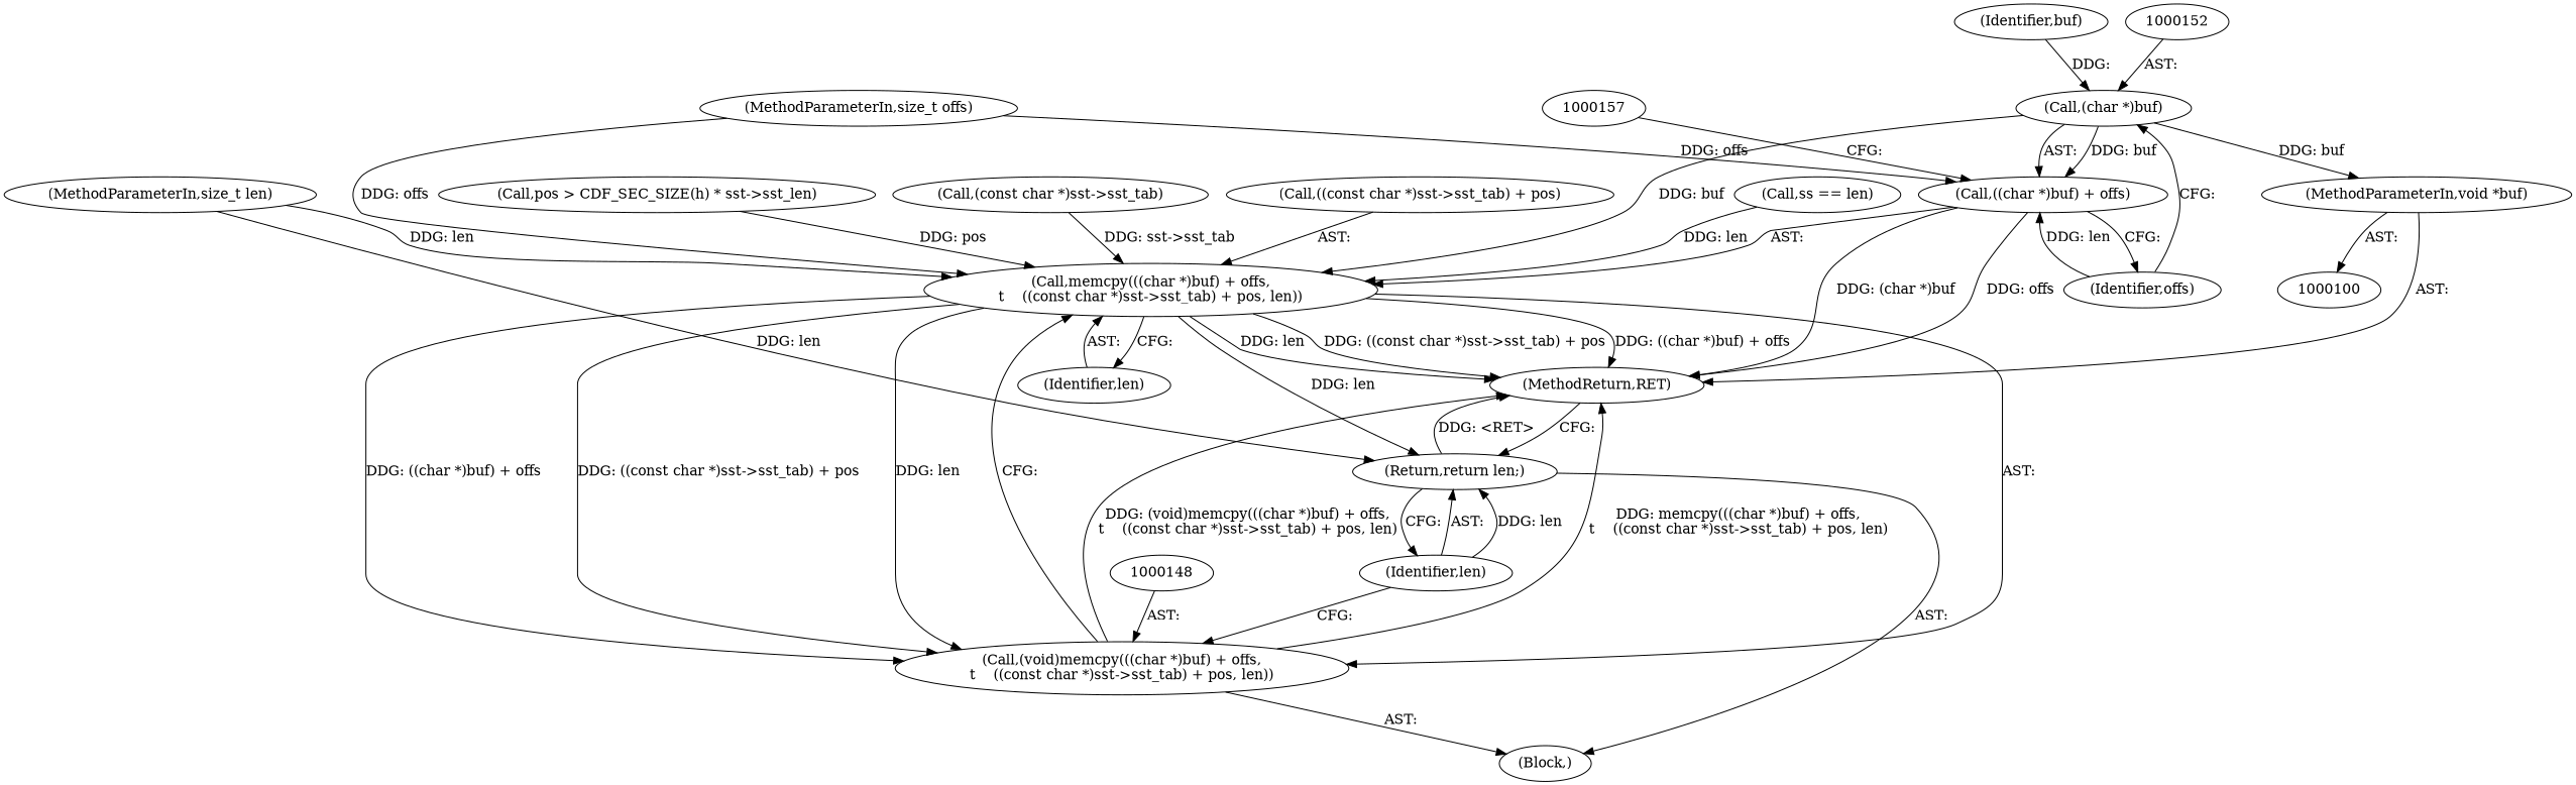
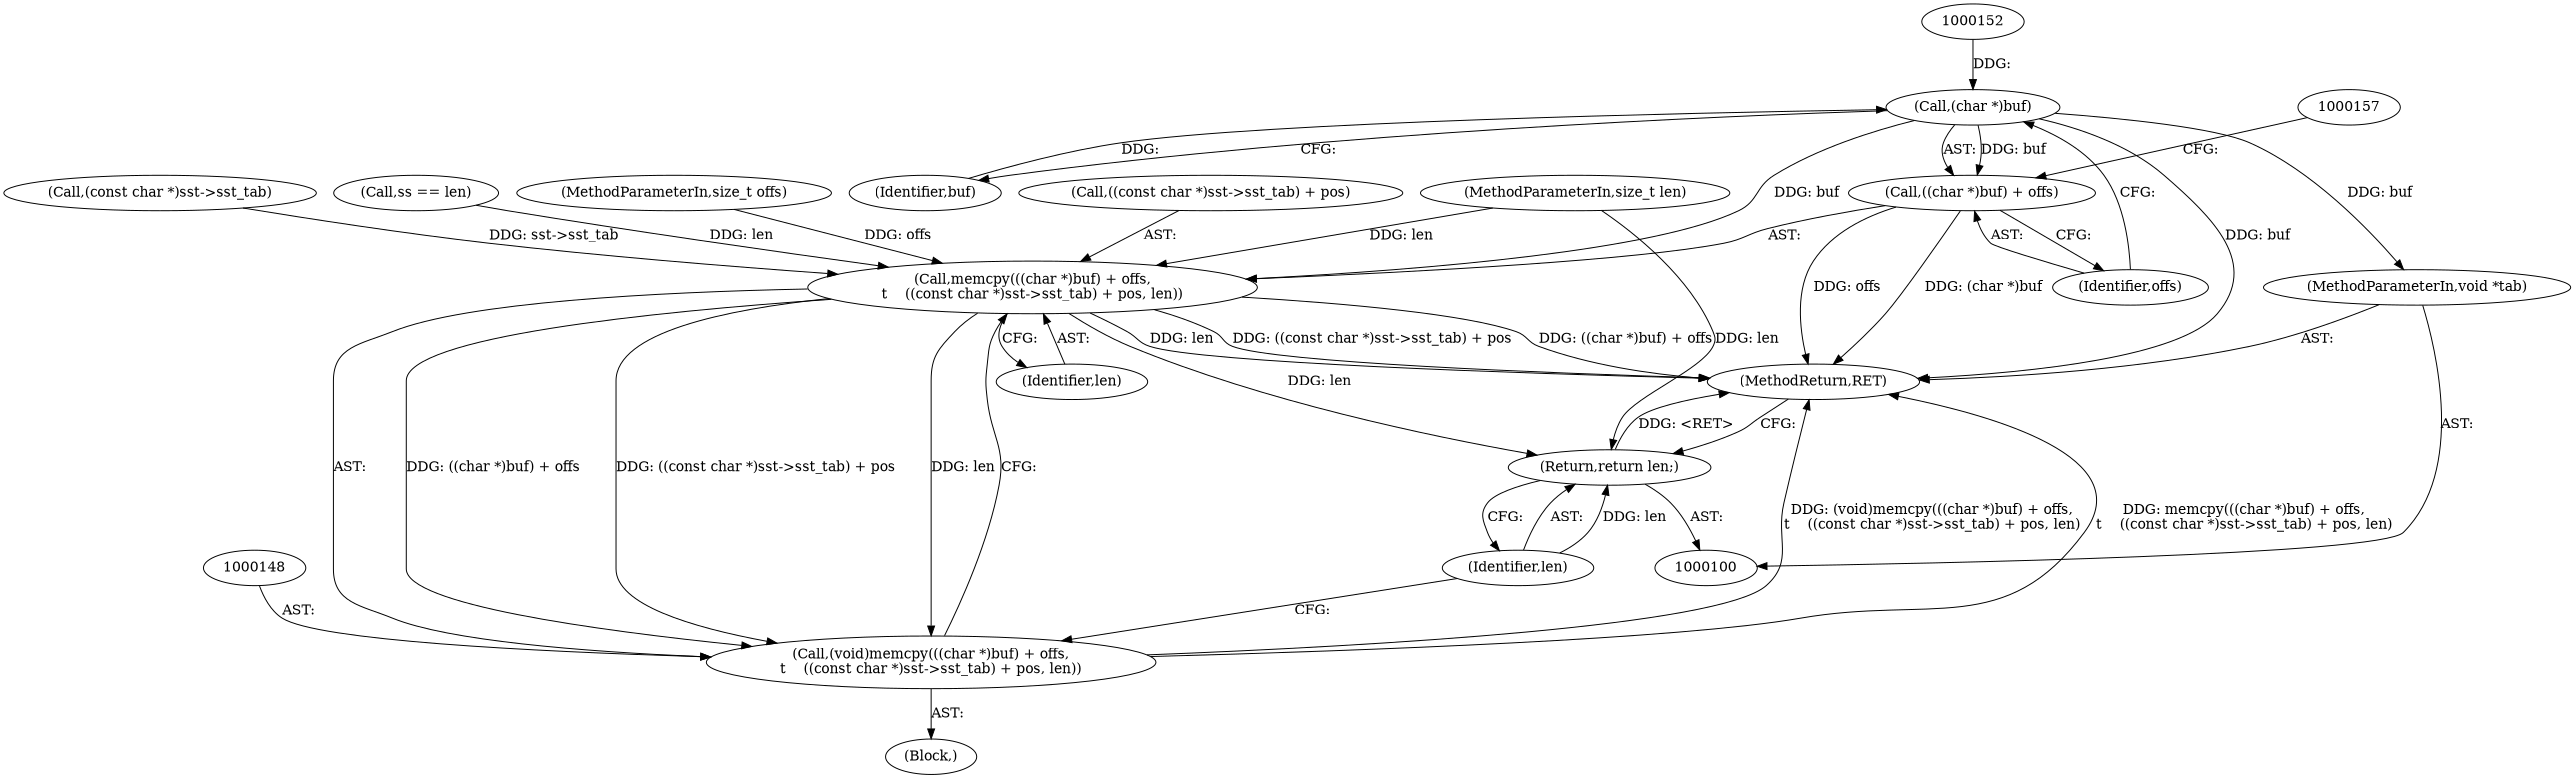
  digraph {
    fontname="DejaVu Serif"
    node [fontname="DejaVu Serif"]
    edge [fontname="DejaVu Serif"]
    n1 [label="(Call,(char *)buf)"]
    n2 [label="(Call,memcpy(((char *)buf) + offs,\n\t    ((const char *)sst->sst_tab) + pos, len))"]
    n3 [label="(Call,((char *)buf) + offs)"]
    n4 [label="(Identifier,buf)"]
    n5 [label="(MethodReturn,RET)"]
-   n6 [label="(MethodParameterIn,void *buf)"]
+   n6 [label="(MethodParameterIn,void *tab)"]
    n7 [label="(Call,(void)memcpy(((char *)buf) + offs,\n\t    ((const char *)sst->sst_tab) + pos, len))"]
    n8 [label="(Return,return len;)"]
    n9 [label="(Identifier,len)"]
    n10 [label="(Identifier,offs)"]
    1000100
    n12 [label="(Block,)"]
    n13 [label="(Identifier,len)"]
-   n14 [label="(Call,pos > CDF_SEC_SIZE(h) * sst->sst_len)"]
    n15 [label="(Call,(const char *)sst->sst_tab)"]
    n16 [label="(Call,((const char *)sst->sst_tab) + pos)"]
    n17 [label="(Call,ss == len)"]
    n18 [label="(MethodParameterIn,size_t offs)"]
    n19 [label="(MethodParameterIn,size_t len)"]
    1000152
    1000148
    1000157
    n1 -> n2 [label="DDG: buf"]
    n1 -> n3 [label="AST: "]
    n1 -> n3 [label="DDG: buf"]
+   n1 -> n4 [label="CFG: "]
+   n1 -> n5 [label="DDG: buf"]
    n1 -> n6 [label="DDG: buf"]
    n2 -> n5 [label="DDG: ((char *)buf) + offs"]
    n2 -> n5 [label="DDG: len"]
    n2 -> n5 [label="DDG: ((const char *)sst->sst_tab) + pos"]
    n2 -> n7 [label="AST: "]
    n2 -> n7 [label="DDG: ((char *)buf) + offs"]
    n2 -> n7 [label="DDG: ((const char *)sst->sst_tab) + pos"]
    n2 -> n7 [label="DDG: len"]
    n2 -> n8 [label="DDG: len"]
    n2 -> n9 [label="CFG: "]
    n3 -> n2 [label="AST: "]
    n3 -> n5 [label="DDG: (char *)buf"]
    n3 -> n5 [label="DDG: offs"]
    n3 -> n10 [label="CFG: "]
    n4 -> n1 [label="DDG: "]
    n5 -> n8 [label="CFG: "]
    n6 -> n5 [label="AST: "]
    n6 -> 1000100 [label="AST: "]
    n7 -> n2 [label="CFG: "]
    n7 -> n5 [label="DDG: memcpy(((char *)buf) + offs,\n\t    ((const char *)sst->sst_tab) + pos, len)"]
    n7 -> n5 [label="DDG: (void)memcpy(((char *)buf) + offs,\n\t    ((const char *)sst->sst_tab) + pos, len)"]
    n7 -> n12 [label="AST: "]
    n8 -> n5 [label="DDG: <RET>"]
-   n8 -> n12 [label="AST: "]
+   n8 -> 1000100 [label="AST: "]
    n8 -> n13 [label="CFG: "]
    n9 -> n2 [label="AST: "]
    n10 -> n1 [label="CFG: "]
-   n10 -> n3 [label="DDG: len"]
+   n10 -> n3 [label="AST: "]
    n13 -> n7 [label="CFG: "]
    n13 -> n8 [label="AST: "]
    n13 -> n8 [label="DDG: len"]
-   n14 -> n2 [label="DDG: pos"]
    n15 -> n2 [label="DDG: sst->sst_tab"]
    n16 -> n2 [label="AST: "]
    n17 -> n2 [label="DDG: len"]
    n18 -> n2 [label="DDG: offs"]
-   n18 -> n3 [label="DDG: offs"]
    n19 -> n2 [label="DDG: len"]
    n19 -> n8 [label="DDG: len"]
-   1000152 -> n1 [label="AST: "]
+   1000152 -> n1 [label="DDG: "]
    1000148 -> n7 [label="AST: "]
    1000157 -> n3 [label="CFG: "]
  }
